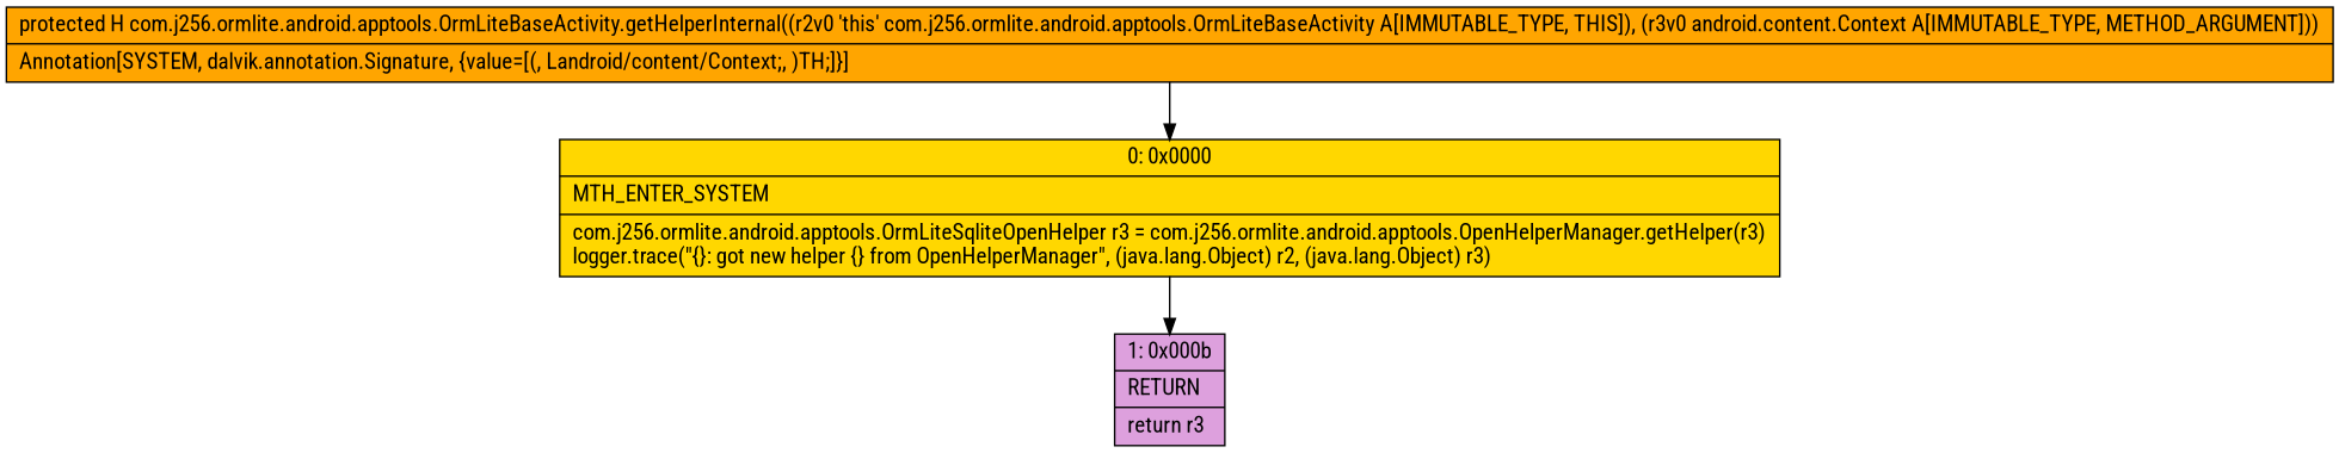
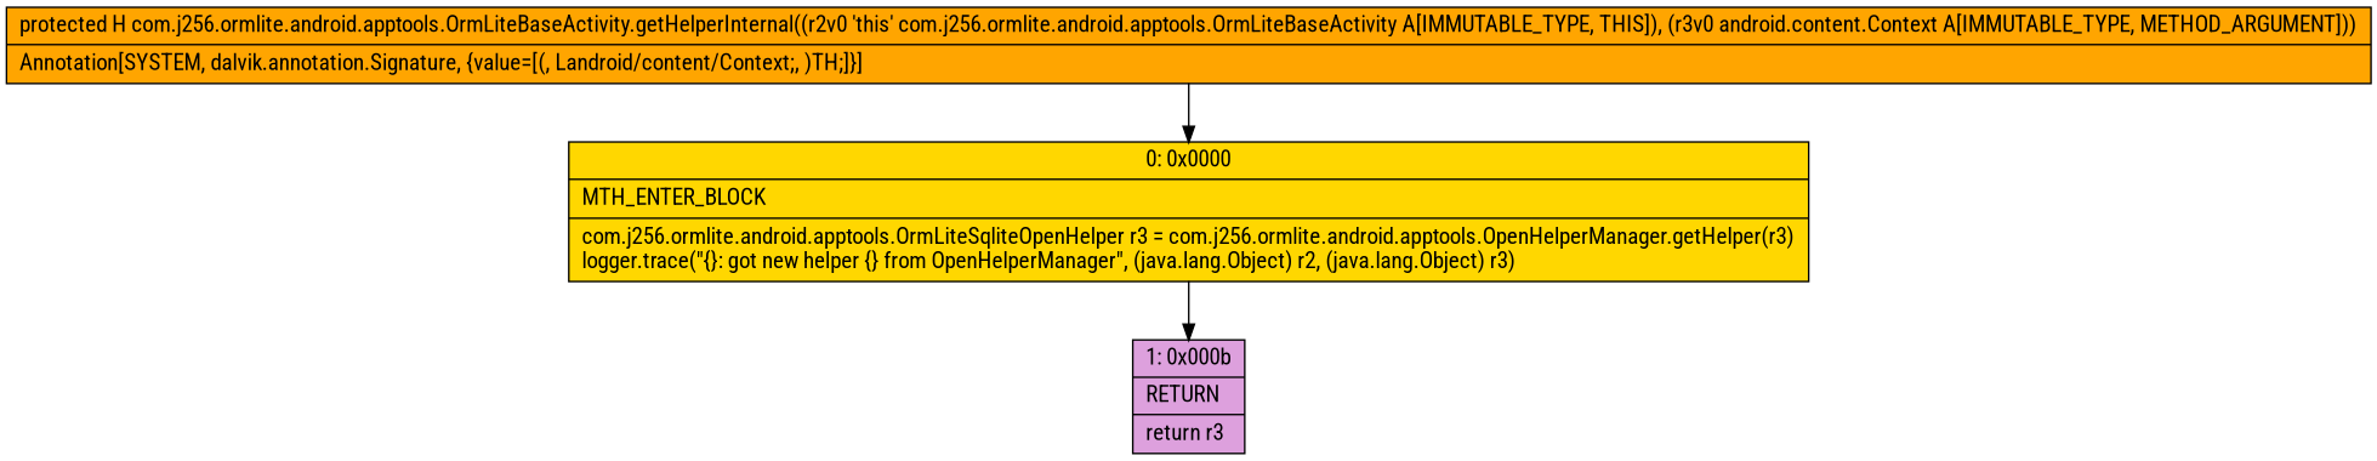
  digraph {
    fontname="Roboto Condensed"
    node [shape=record style=filled fontname="Roboto Condensed"]
    edge [fontname="Roboto Condensed"]
-   n1 [label="{0\:\ 0x0000|MTH_ENTER_SYSTEM\l|com.j256.ormlite.android.apptools.OrmLiteSqliteOpenHelper r3 = com.j256.ormlite.android.apptools.OpenHelperManager.getHelper(r3)\llogger.trace(\"\{\}: got new helper \{\} from OpenHelperManager\", (java.lang.Object) r2, (java.lang.Object) r3)\l}" fillcolor=gold]
+   n1 [label="{0\:\ 0x0000|MTH_ENTER_BLOCK\l|com.j256.ormlite.android.apptools.OrmLiteSqliteOpenHelper r3 = com.j256.ormlite.android.apptools.OpenHelperManager.getHelper(r3)\llogger.trace(\"\{\}: got new helper \{\} from OpenHelperManager\", (java.lang.Object) r2, (java.lang.Object) r3)\l}" fillcolor=gold]
    n2 [label="{1\:\ 0x000b|RETURN\l|return r3\l}" fillcolor=plum]
    n3 [label="{protected H com.j256.ormlite.android.apptools.OrmLiteBaseActivity.getHelperInternal((r2v0 'this' com.j256.ormlite.android.apptools.OrmLiteBaseActivity A[IMMUTABLE_TYPE, THIS]), (r3v0 android.content.Context A[IMMUTABLE_TYPE, METHOD_ARGUMENT]))  | Annotation[SYSTEM, dalvik.annotation.Signature, \{value=[(, Landroid\/content\/Context;, )TH;]\}]\l}" fillcolor=orange]
    n1 -> n2
    n3 -> n1
  }
